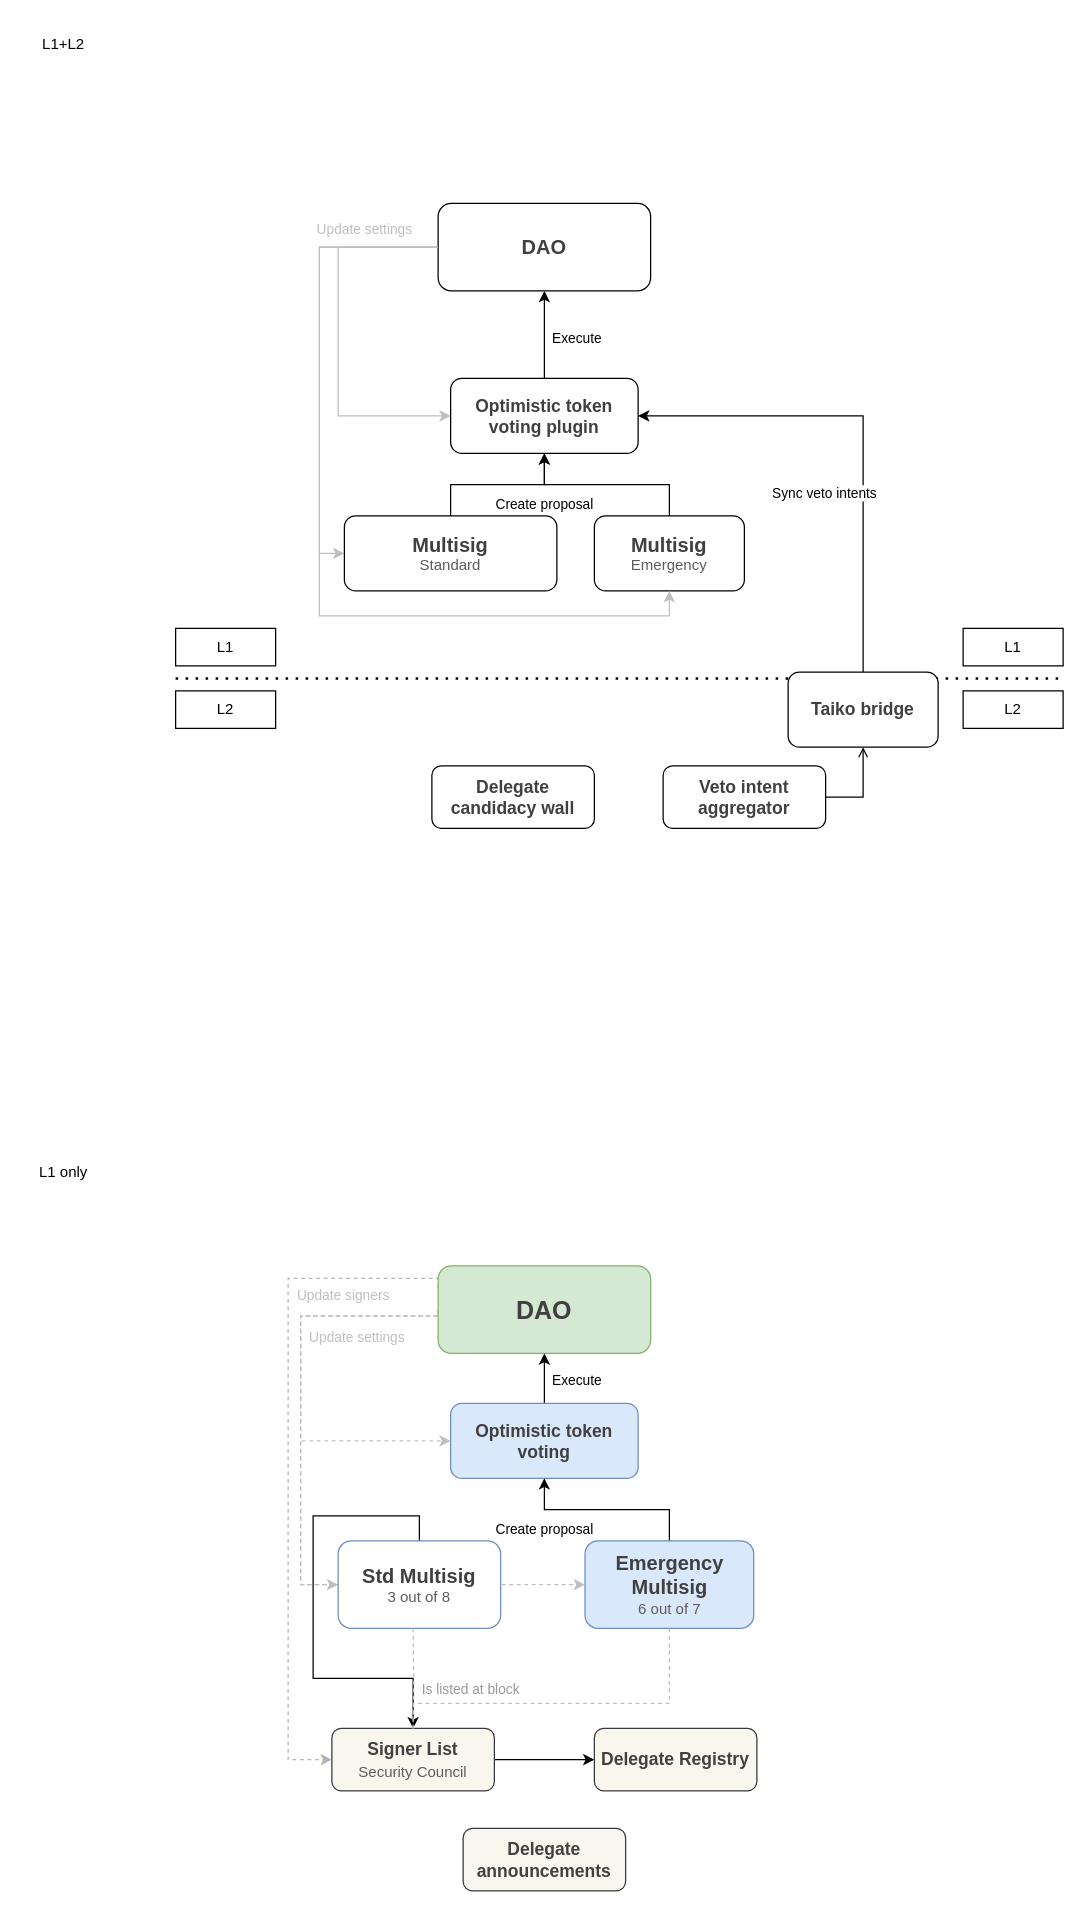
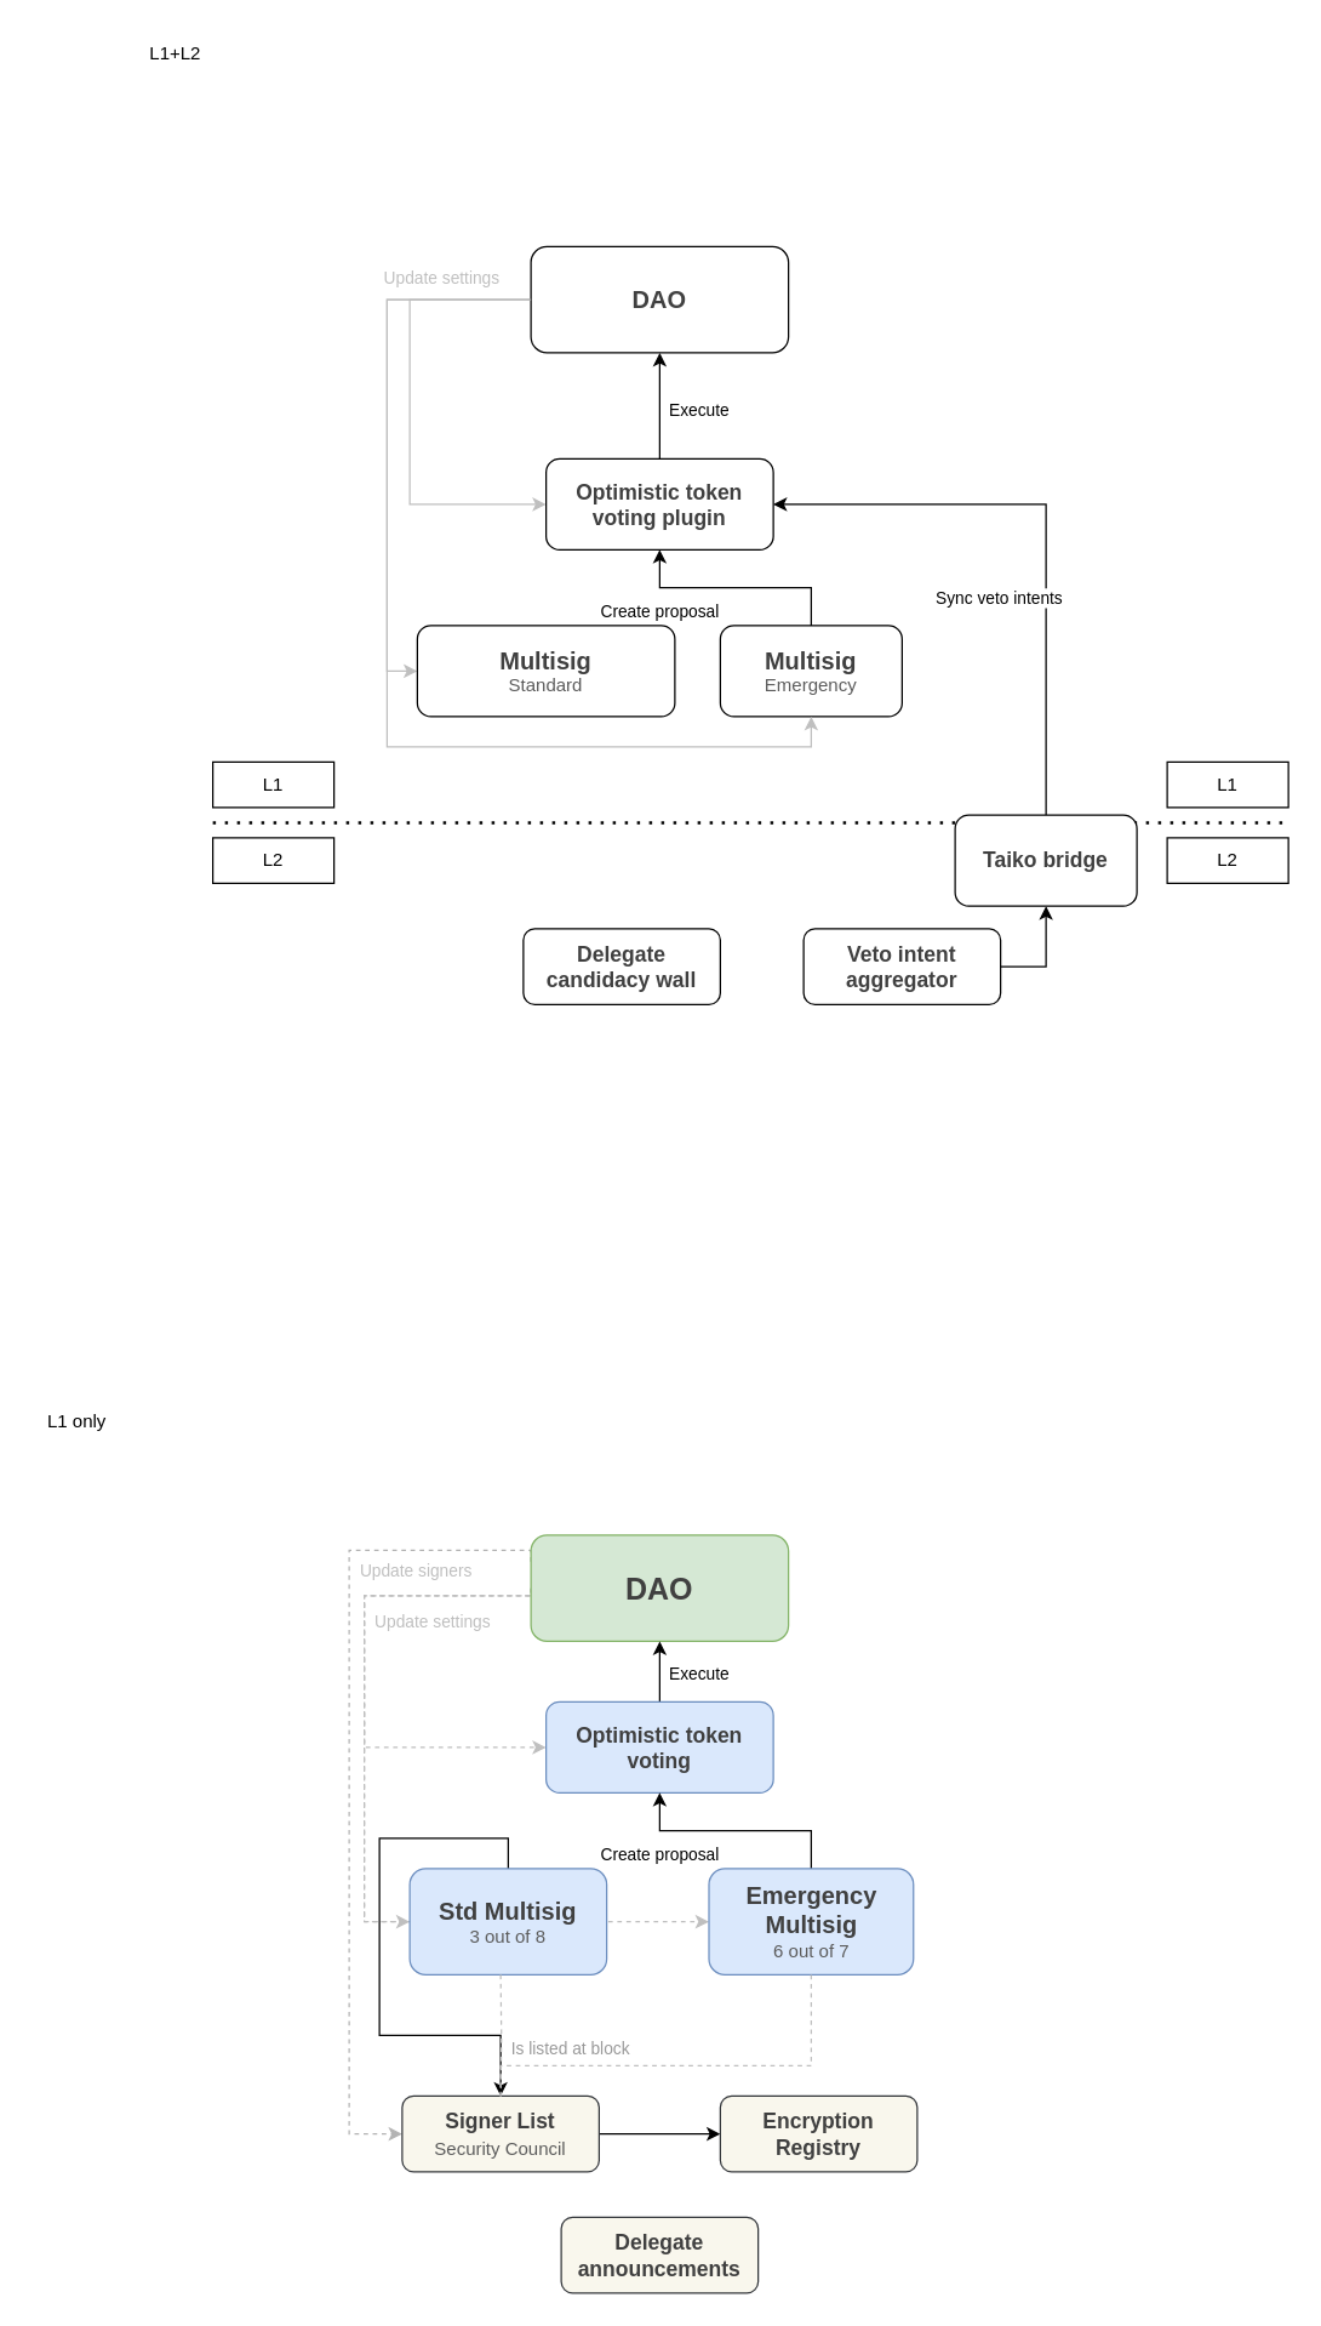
  <mxCell id="0" />
  <mxCell id="1" parent="0" />
  <mxCell id="2" style="edgeStyle=orthogonalEdgeStyle;rounded=0;orthogonalLoop=1;jettySize=auto;html=1;strokeColor=#bfbfbf;dashed=1;entryX=0;entryY=0.5;entryDx=0;entryDy=0;" parent="1" target="40" edge="1"><mxGeometry relative="1" as="geometry"><mxPoint x="350" y="1052" as="sourcePoint" /><mxPoint x="450" y="1262" as="targetPoint" /><Array as="points"><mxPoint x="240" y="1052" /><mxPoint x="240" y="1267" /></Array></mxGeometry></mxCell>
  <mxCell id="3" style="edgeStyle=orthogonalEdgeStyle;rounded=0;orthogonalLoop=1;jettySize=auto;html=1;entryX=0;entryY=0.5;entryDx=0;entryDy=0;exitX=0;exitY=0.5;exitDx=0;exitDy=0;strokeColor=#bfbfbf;" parent="1" source="6" target="11" edge="1"><mxGeometry relative="1" as="geometry"><Array as="points"><mxPoint x="255" y="197" /><mxPoint x="255" y="442" /></Array></mxGeometry></mxCell>
  <mxCell id="4" style="edgeStyle=orthogonalEdgeStyle;rounded=0;orthogonalLoop=1;jettySize=auto;html=1;exitX=0;exitY=0.5;exitDx=0;exitDy=0;entryX=0;entryY=0.5;entryDx=0;entryDy=0;strokeColor=#bfbfbf;" parent="1" source="6" target="9" edge="1"><mxGeometry relative="1" as="geometry"><Array as="points"><mxPoint x="270" y="197" /><mxPoint x="270" y="332" /></Array></mxGeometry></mxCell>
  <mxCell id="5" value="&lt;font color=&quot;#bfbfbf&quot;&gt;Update settings&lt;/font&gt;" style="edgeLabel;html=1;align=center;verticalAlign=middle;resizable=0;points=[];" parent="4" vertex="1" connectable="0"><mxGeometry x="-0.552" y="-2" relative="1" as="geometry"><mxPoint x="8" y="-13" as="offset" /></mxGeometry></mxCell>
  <mxCell id="6" value="&lt;font size=&quot;1&quot; color=&quot;#404040&quot; style=&quot;&quot;&gt;&lt;b style=&quot;font-size: 16px;&quot;&gt;DAO&lt;/b&gt;&lt;/font&gt;" style="rounded=1;whiteSpace=wrap;html=1;" parent="1" vertex="1"><mxGeometry x="350" y="162" width="170" height="70" as="geometry" /></mxCell>
  <mxCell id="7" style="edgeStyle=orthogonalEdgeStyle;rounded=0;orthogonalLoop=1;jettySize=auto;html=1;entryX=0.5;entryY=1;entryDx=0;entryDy=0;" parent="1" source="9" target="6" edge="1"><mxGeometry relative="1" as="geometry" /></mxCell>
  <mxCell id="8" value="Execute" style="edgeLabel;html=1;align=center;verticalAlign=middle;resizable=0;points=[];" parent="7" vertex="1" connectable="0"><mxGeometry x="-0.057" y="-1" relative="1" as="geometry"><mxPoint x="24" as="offset" /></mxGeometry></mxCell>
  <mxCell id="9" value="&lt;font size=&quot;1&quot; color=&quot;#404040&quot; style=&quot;&quot;&gt;&lt;b style=&quot;font-size: 14px;&quot;&gt;Optimistic token voting plugin&lt;/b&gt;&lt;/font&gt;" style="rounded=1;whiteSpace=wrap;html=1;" parent="1" vertex="1"><mxGeometry x="360" y="302" width="150" height="60" as="geometry" /></mxCell>
- <mxCell id="10" style="edgeStyle=orthogonalEdgeStyle;rounded=0;orthogonalLoop=1;jettySize=auto;html=1;exitX=0.5;exitY=0;exitDx=0;exitDy=0;entryX=0.5;entryY=1;entryDx=0;entryDy=0;" parent="1" source="11" target="9" edge="1"><mxGeometry relative="1" as="geometry" /></mxCell>
  <mxCell id="11" value="&lt;font size=&quot;1&quot; color=&quot;#404040&quot; style=&quot;&quot;&gt;&lt;b style=&quot;font-size: 16px;&quot;&gt;Multisig&lt;/b&gt;&lt;/font&gt;&lt;div&gt;&lt;font color=&quot;#5c5c5c&quot; style=&quot;font-size: 12px;&quot;&gt;Standard&lt;/font&gt;&lt;/div&gt;" style="rounded=1;whiteSpace=wrap;html=1;" parent="1" vertex="1"><mxGeometry x="275" y="412" width="170" height="60" as="geometry" /></mxCell>
  <mxCell id="12" style="edgeStyle=orthogonalEdgeStyle;rounded=0;orthogonalLoop=1;jettySize=auto;html=1;exitX=0.5;exitY=0;exitDx=0;exitDy=0;" parent="1" source="14" edge="1"><mxGeometry relative="1" as="geometry"><mxPoint x="435" y="361.923" as="targetPoint" /><Array as="points"><mxPoint x="535" y="387" /><mxPoint x="435" y="387" /></Array></mxGeometry></mxCell>
  <mxCell id="13" value="Create proposal" style="edgeLabel;html=1;align=center;verticalAlign=middle;resizable=0;points=[];" parent="12" vertex="1" connectable="0"><mxGeometry x="0.408" relative="1" as="geometry"><mxPoint x="-20" y="15" as="offset" /></mxGeometry></mxCell>
  <mxCell id="14" value="&lt;font size=&quot;1&quot; color=&quot;#404040&quot; style=&quot;&quot;&gt;&lt;b style=&quot;font-size: 16px;&quot;&gt;Multisig&lt;/b&gt;&lt;/font&gt;&lt;div&gt;&lt;font color=&quot;#5c5c5c&quot; style=&quot;font-size: 12px;&quot;&gt;Emergency&lt;/font&gt;&lt;/div&gt;" style="rounded=1;whiteSpace=wrap;html=1;" parent="1" vertex="1"><mxGeometry x="475" y="412" width="120" height="60" as="geometry" /></mxCell>
  <mxCell id="15" style="edgeStyle=orthogonalEdgeStyle;rounded=0;orthogonalLoop=1;jettySize=auto;html=1;entryX=1;entryY=0.5;entryDx=0;entryDy=0;exitX=0.5;exitY=0;exitDx=0;exitDy=0;" parent="1" source="26" target="9" edge="1"><mxGeometry relative="1" as="geometry"><mxPoint x="705" y="382" as="targetPoint" /><Array as="points"><mxPoint x="690" y="332" /></Array></mxGeometry></mxCell>
  <mxCell id="16" value="Sync veto intents" style="edgeLabel;html=1;align=center;verticalAlign=middle;resizable=0;points=[];" parent="15" vertex="1" connectable="0"><mxGeometry x="-0.202" relative="1" as="geometry"><mxPoint x="-32" y="10" as="offset" /></mxGeometry></mxCell>
  <mxCell id="17" value="&lt;font size=&quot;1&quot; color=&quot;#404040&quot; style=&quot;&quot;&gt;&lt;b style=&quot;font-size: 14px;&quot;&gt;Delegate candidacy wall&lt;/b&gt;&lt;/font&gt;" style="rounded=1;whiteSpace=wrap;html=1;" parent="1" vertex="1"><mxGeometry x="345" y="612" width="130" height="50" as="geometry" /></mxCell>
  <mxCell id="18" style="edgeStyle=orthogonalEdgeStyle;rounded=0;orthogonalLoop=1;jettySize=auto;html=1;entryX=0.5;entryY=1;entryDx=0;entryDy=0;exitX=0;exitY=0.5;exitDx=0;exitDy=0;strokeColor=#bfbfbf;" parent="1" target="14" edge="1"><mxGeometry relative="1" as="geometry"><mxPoint x="350" y="197" as="sourcePoint" /><mxPoint x="275" y="442" as="targetPoint" /><Array as="points"><mxPoint x="255" y="197" /><mxPoint x="255" y="492" /><mxPoint x="535" y="492" /></Array></mxGeometry></mxCell>
- <mxCell id="19" style="edgeStyle=orthogonalEdgeStyle;rounded=0;orthogonalLoop=1;jettySize=auto;html=1;entryX=0.5;entryY=1;entryDx=0;entryDy=0;endArrow=open;" parent="1" source="20" target="26" edge="1"><mxGeometry relative="1" as="geometry"><Array as="points"><mxPoint x="690" y="637" /></Array></mxGeometry></mxCell>
+ <mxCell id="19" style="edgeStyle=orthogonalEdgeStyle;rounded=0;orthogonalLoop=1;jettySize=auto;html=1;entryX=0.5;entryY=1;entryDx=0;entryDy=0;" parent="1" source="20" target="26" edge="1"><mxGeometry relative="1" as="geometry"><Array as="points"><mxPoint x="690" y="637" /></Array></mxGeometry></mxCell>
  <mxCell id="20" value="&lt;font size=&quot;1&quot; color=&quot;#404040&quot; style=&quot;&quot;&gt;&lt;b style=&quot;font-size: 14px;&quot;&gt;Veto intent aggregator&lt;/b&gt;&lt;/font&gt;" style="rounded=1;whiteSpace=wrap;html=1;" parent="1" vertex="1"><mxGeometry x="530" y="612" width="130" height="50" as="geometry" /></mxCell>
  <mxCell id="21" value="" style="endArrow=none;dashed=1;html=1;dashPattern=1 3;strokeWidth=2;rounded=0;" parent="1" edge="1"><mxGeometry width="50" height="50" relative="1" as="geometry"><mxPoint x="140" y="542" as="sourcePoint" /><mxPoint x="850" y="542" as="targetPoint" /></mxGeometry></mxCell>
  <mxCell id="22" value="L1" style="rounded=0;whiteSpace=wrap;html=1;" parent="1" vertex="1"><mxGeometry x="140" y="502" width="80" height="30" as="geometry" /></mxCell>
  <mxCell id="23" value="L2" style="rounded=0;whiteSpace=wrap;html=1;" parent="1" vertex="1"><mxGeometry x="140" y="552" width="80" height="30" as="geometry" /></mxCell>
  <mxCell id="24" value="L1" style="rounded=0;whiteSpace=wrap;html=1;" parent="1" vertex="1"><mxGeometry x="770" y="502" width="80" height="30" as="geometry" /></mxCell>
  <mxCell id="25" value="L2" style="rounded=0;whiteSpace=wrap;html=1;" parent="1" vertex="1"><mxGeometry x="770" y="552" width="80" height="30" as="geometry" /></mxCell>
  <mxCell id="26" value="&lt;font size=&quot;1&quot; color=&quot;#404040&quot; style=&quot;&quot;&gt;&lt;b style=&quot;font-size: 14px;&quot;&gt;Taiko bridge&lt;/b&gt;&lt;/font&gt;" style="rounded=1;whiteSpace=wrap;html=1;" parent="1" vertex="1"><mxGeometry x="630" y="537" width="120" height="60" as="geometry" /></mxCell>
  <mxCell id="27" style="edgeStyle=orthogonalEdgeStyle;rounded=0;orthogonalLoop=1;jettySize=auto;html=1;entryX=0;entryY=0.5;entryDx=0;entryDy=0;exitX=0;exitY=0.5;exitDx=0;exitDy=0;strokeColor=#bfbfbf;dashed=1;" parent="1" source="32" target="37" edge="1"><mxGeometry relative="1" as="geometry"><Array as="points"><mxPoint x="350" y="1052" /><mxPoint x="240" y="1052" /><mxPoint x="240" y="1267" /></Array></mxGeometry></mxCell>
  <mxCell id="28" style="edgeStyle=orthogonalEdgeStyle;rounded=0;orthogonalLoop=1;jettySize=auto;html=1;exitX=0;exitY=0.5;exitDx=0;exitDy=0;entryX=0;entryY=0.5;entryDx=0;entryDy=0;strokeColor=#bfbfbf;dashed=1;" parent="1" source="32" target="35" edge="1"><mxGeometry relative="1" as="geometry"><Array as="points"><mxPoint x="350" y="1052" /><mxPoint x="240" y="1052" /><mxPoint x="240" y="1152" /></Array></mxGeometry></mxCell>
  <mxCell id="29" value="&lt;font color=&quot;#bfbfbf&quot;&gt;Update settings&lt;/font&gt;" style="edgeLabel;html=1;align=center;verticalAlign=middle;resizable=0;points=[];" parent="28" vertex="1" connectable="0"><mxGeometry x="-0.552" y="-2" relative="1" as="geometry"><mxPoint x="4" y="18" as="offset" /></mxGeometry></mxCell>
  <mxCell id="30" value="&lt;font color=&quot;#bfbfbf&quot;&gt;Update signers&lt;/font&gt;" style="edgeLabel;html=1;align=center;verticalAlign=middle;resizable=0;points=[];" vertex="1" connectable="0" parent="28"><mxGeometry x="-0.552" y="-2" relative="1" as="geometry"><mxPoint x="-7" y="-15" as="offset" /></mxGeometry></mxCell>
  <mxCell id="31" style="edgeStyle=orthogonalEdgeStyle;rounded=0;orthogonalLoop=1;jettySize=auto;html=1;exitX=0;exitY=0.25;exitDx=0;exitDy=0;entryX=0;entryY=0.5;entryDx=0;entryDy=0;strokeColor=#B3B3B3;dashed=1;" edge="1" parent="1" source="32" target="45"><mxGeometry relative="1" as="geometry"><Array as="points"><mxPoint x="350" y="1022" /><mxPoint x="230" y="1022" /><mxPoint x="230" y="1407" /></Array></mxGeometry></mxCell>
  <mxCell id="32" value="&lt;font color=&quot;#404040&quot; style=&quot;font-size: 20px;&quot;&gt;&lt;b style=&quot;font-size: 20px;&quot;&gt;DAO&lt;/b&gt;&lt;/font&gt;" style="rounded=1;whiteSpace=wrap;html=1;fontSize=20;fillColor=#d5e8d4;strokeColor=#82b366;" parent="1" vertex="1"><mxGeometry x="350" y="1012" width="170" height="70" as="geometry" /></mxCell>
  <mxCell id="33" style="edgeStyle=orthogonalEdgeStyle;rounded=0;orthogonalLoop=1;jettySize=auto;html=1;entryX=0.5;entryY=1;entryDx=0;entryDy=0;" parent="1" source="35" target="32" edge="1"><mxGeometry relative="1" as="geometry" /></mxCell>
  <mxCell id="34" value="Execute" style="edgeLabel;html=1;align=center;verticalAlign=middle;resizable=0;points=[];" parent="33" vertex="1" connectable="0"><mxGeometry x="-0.057" y="-1" relative="1" as="geometry"><mxPoint x="24" as="offset" /></mxGeometry></mxCell>
  <mxCell id="35" value="&lt;font size=&quot;1&quot; color=&quot;#404040&quot; style=&quot;&quot;&gt;&lt;b style=&quot;font-size: 14px;&quot;&gt;Optimistic token voting&lt;/b&gt;&lt;/font&gt;" style="rounded=1;whiteSpace=wrap;html=1;fillColor=#dae8fc;strokeColor=#6c8ebf;" parent="1" vertex="1"><mxGeometry x="360" y="1122" width="150" height="60" as="geometry" /></mxCell>
  <mxCell id="36" style="edgeStyle=orthogonalEdgeStyle;rounded=0;orthogonalLoop=1;jettySize=auto;html=1;exitX=0.5;exitY=0;exitDx=0;exitDy=0;" parent="1" source="37" target="45" edge="1"><mxGeometry relative="1" as="geometry" /></mxCell>
- <mxCell id="37" value="&lt;font size=&quot;1&quot; color=&quot;#404040&quot; style=&quot;&quot;&gt;&lt;b style=&quot;font-size: 16px;&quot;&gt;Std Multisig&lt;/b&gt;&lt;/font&gt;&lt;div&gt;&lt;font color=&quot;#5c5c5c&quot; style=&quot;font-size: 12px;&quot;&gt;3 out of 8&lt;/font&gt;&lt;/div&gt;" style="rounded=1;whiteSpace=wrap;html=1;fillColor=#ffffff;strokeColor=#6c8ebf;" parent="1" vertex="1"><mxGeometry x="270" y="1232" width="130" height="70" as="geometry" /></mxCell>
+ <mxCell id="37" value="&lt;font size=&quot;1&quot; color=&quot;#404040&quot; style=&quot;&quot;&gt;&lt;b style=&quot;font-size: 16px;&quot;&gt;Std Multisig&lt;/b&gt;&lt;/font&gt;&lt;div&gt;&lt;font color=&quot;#5c5c5c&quot; style=&quot;font-size: 12px;&quot;&gt;3 out of 8&lt;/font&gt;&lt;/div&gt;" style="rounded=1;whiteSpace=wrap;html=1;fillColor=#dae8fc;strokeColor=#6c8ebf;" parent="1" vertex="1"><mxGeometry x="270" y="1232" width="130" height="70" as="geometry" /></mxCell>
  <mxCell id="38" style="edgeStyle=orthogonalEdgeStyle;rounded=0;orthogonalLoop=1;jettySize=auto;html=1;exitX=0.5;exitY=0;exitDx=0;exitDy=0;" parent="1" source="40" edge="1"><mxGeometry relative="1" as="geometry"><mxPoint x="435" y="1181.923" as="targetPoint" /><Array as="points"><mxPoint x="535" y="1207" /><mxPoint x="435" y="1207" /></Array></mxGeometry></mxCell>
  <mxCell id="39" value="Create proposal" style="edgeLabel;html=1;align=center;verticalAlign=middle;resizable=0;points=[];" parent="38" vertex="1" connectable="0"><mxGeometry x="0.408" relative="1" as="geometry"><mxPoint x="-20" y="15" as="offset" /></mxGeometry></mxCell>
  <mxCell id="40" value="&lt;font size=&quot;1&quot; color=&quot;#404040&quot; style=&quot;&quot;&gt;&lt;b style=&quot;font-size: 16px;&quot;&gt;Emergency Multisig&lt;/b&gt;&lt;/font&gt;&lt;div&gt;&lt;font color=&quot;#5c5c5c&quot; style=&quot;font-size: 12px;&quot;&gt;6 out of 7&lt;/font&gt;&lt;/div&gt;" style="rounded=1;whiteSpace=wrap;html=1;fillColor=#dae8fc;strokeColor=#6c8ebf;" parent="1" vertex="1"><mxGeometry x="467.5" y="1232" width="135" height="70" as="geometry" /></mxCell>
  <mxCell id="41" value="&lt;font size=&quot;1&quot; color=&quot;#404040&quot; style=&quot;&quot;&gt;&lt;b style=&quot;font-size: 14px;&quot;&gt;Delegate announcements&lt;/b&gt;&lt;/font&gt;" style="rounded=1;whiteSpace=wrap;html=1;fillColor=#f9f7ed;strokeColor=#36393d;" parent="1" vertex="1"><mxGeometry x="370" y="1462" width="130" height="50" as="geometry" /></mxCell>
- <mxCell id="42" value="L1+L2" style="text;html=1;align=center;verticalAlign=middle;resizable=0;points=[];autosize=1;strokeColor=none;fillColor=none;" parent="1" vertex="1"><mxGeometry x="20" y="20" width="60" height="30" as="geometry" /></mxCell>
+ <mxCell id="42" value="L1+L2" style="text;html=1;align=center;verticalAlign=middle;resizable=0;points=[];autosize=1;strokeColor=none;fillColor=none;" parent="1" vertex="1"><mxGeometry x="85" y="20" width="60" height="30" as="geometry" /></mxCell>
  <mxCell id="43" value="L1 only" style="text;html=1;align=center;verticalAlign=middle;resizable=0;points=[];autosize=1;strokeColor=none;fillColor=none;" parent="1" vertex="1"><mxGeometry x="20" y="922" width="60" height="30" as="geometry" /></mxCell>
  <mxCell id="44" style="edgeStyle=orthogonalEdgeStyle;rounded=0;orthogonalLoop=1;jettySize=auto;html=1;entryX=0;entryY=0.5;entryDx=0;entryDy=0;" edge="1" parent="1" source="45" target="46"><mxGeometry relative="1" as="geometry" /></mxCell>
  <mxCell id="45" value="&lt;font size=&quot;1&quot; color=&quot;#404040&quot; style=&quot;&quot;&gt;&lt;b style=&quot;font-size: 14px;&quot;&gt;Signer List&lt;br&gt;&lt;/b&gt;&lt;/font&gt;&lt;span style=&quot;color: rgb(92, 92, 92);&quot;&gt;Security Council&lt;/span&gt;&lt;font size=&quot;1&quot; color=&quot;#404040&quot; style=&quot;&quot;&gt;&lt;b style=&quot;font-size: 14px;&quot;&gt;&lt;br&gt;&lt;/b&gt;&lt;/font&gt;" style="rounded=1;whiteSpace=wrap;html=1;fillColor=#f9f7ed;strokeColor=#36393d;" parent="1" vertex="1"><mxGeometry x="265" y="1382" width="130" height="50" as="geometry" /></mxCell>
- <mxCell id="46" value="&lt;font size=&quot;1&quot; color=&quot;#404040&quot; style=&quot;&quot;&gt;&lt;b style=&quot;font-size: 14px;&quot;&gt;Delegate Registry&lt;/b&gt;&lt;/font&gt;" style="rounded=1;whiteSpace=wrap;html=1;fillColor=#f9f7ed;strokeColor=#36393d;" vertex="1" parent="1"><mxGeometry x="475" y="1382" width="130" height="50" as="geometry" /></mxCell>
+ <mxCell id="46" value="&lt;font size=&quot;1&quot; color=&quot;#404040&quot; style=&quot;&quot;&gt;&lt;b style=&quot;font-size: 14px;&quot;&gt;Encryption Registry&lt;/b&gt;&lt;/font&gt;" style="rounded=1;whiteSpace=wrap;html=1;fillColor=#f9f7ed;strokeColor=#36393d;" vertex="1" parent="1"><mxGeometry x="475" y="1382" width="130" height="50" as="geometry" /></mxCell>
  <mxCell id="47" style="edgeStyle=orthogonalEdgeStyle;rounded=0;orthogonalLoop=1;jettySize=auto;html=1;exitX=0;exitY=0.5;exitDx=0;exitDy=0;strokeColor=#bfbfbf;dashed=1;entryX=0.5;entryY=0;entryDx=0;entryDy=0;endArrow=none;endFill=0;" edge="1" parent="1" target="45"><mxGeometry relative="1" as="geometry"><Array as="points" /><mxPoint x="330" y="1302" as="sourcePoint" /><mxPoint x="400" y="1352" as="targetPoint" /></mxGeometry></mxCell>
  <mxCell id="48" style="edgeStyle=orthogonalEdgeStyle;rounded=0;orthogonalLoop=1;jettySize=auto;html=1;exitX=0.5;exitY=1;exitDx=0;exitDy=0;strokeColor=#bfbfbf;dashed=1;entryX=0.5;entryY=0;entryDx=0;entryDy=0;endArrow=none;endFill=0;" edge="1" parent="1" source="40" target="45"><mxGeometry relative="1" as="geometry"><Array as="points"><mxPoint x="535" y="1362" /><mxPoint x="330" y="1362" /></Array><mxPoint x="345" y="1302" as="sourcePoint" /><mxPoint x="345" y="1382" as="targetPoint" /></mxGeometry></mxCell>
  <mxCell id="49" value="Is listed at block" style="edgeLabel;html=1;align=center;verticalAlign=middle;resizable=0;points=[];fontColor=#999999;" vertex="1" connectable="0" parent="48"><mxGeometry x="0.525" y="2" relative="1" as="geometry"><mxPoint x="-3" y="-14" as="offset" /></mxGeometry></mxCell>
